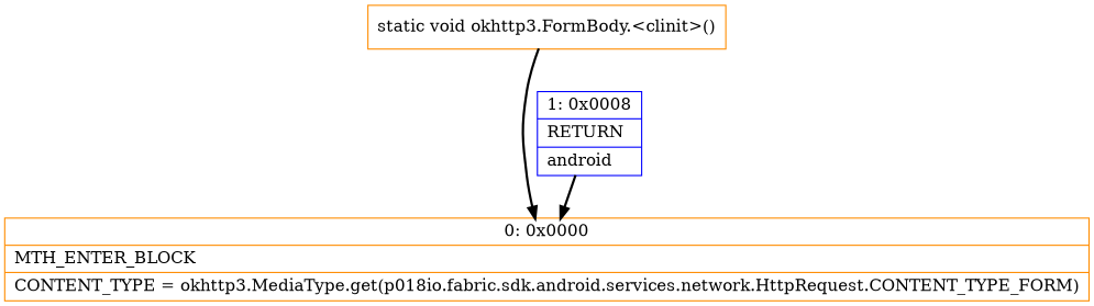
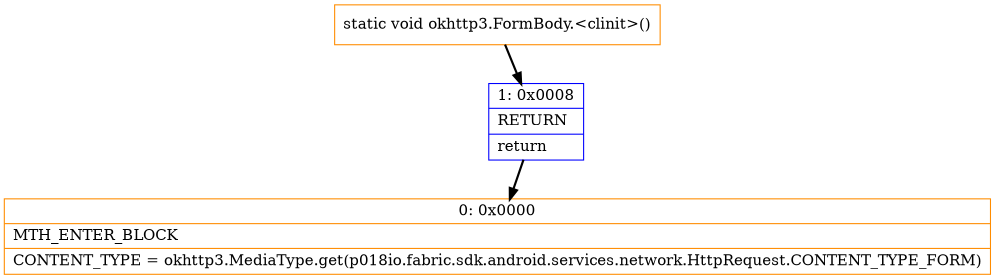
  digraph {
    node [color=darkorange shape=record]
    edge [style=bold]
    n1 [label="{0\:\ 0x0000|MTH_ENTER_BLOCK\l|CONTENT_TYPE = okhttp3.MediaType.get(p018io.fabric.sdk.android.services.network.HttpRequest.CONTENT_TYPE_FORM)\l}"]
-   n2 [color=blue label="{1\:\ 0x0008|RETURN\l|android\l}"]
+   n2 [color=blue label="{1\:\ 0x0008|RETURN\l|return\l}"]
    n3 [label="{static void okhttp3.FormBody.\<clinit\>() }"]
    n2 -> n1
-   n3 -> n1
+   n3 -> n2
  }
